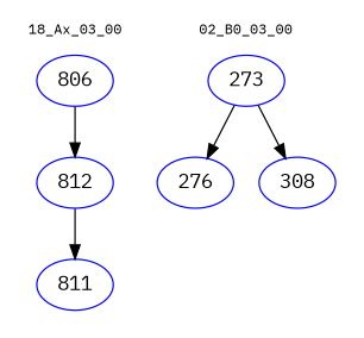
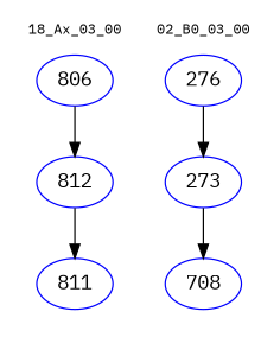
  digraph {
    fontname="IBM Plex Mono"
    node [color=blue fontname="IBM Plex Mono"]
    edge [color=black fontname="IBM Plex Mono"]
    n1 [label=806]
    n2 [label=811]
    n3 [label=812]
    n4 [label=276]
    n5 [label=273]
-   n6 [label=308]
+   n6 [label=708]
    subgraph cluster_1 {
      color=white
      fontsize=10
      label="18_Ax_03_00"
      n1
      n2
      n3
    }
    subgraph cluster_2 {
      color=white
      fontsize=10
      label="02_B0_03_00"
      n4
      n5
      n6
    }
    n1 -> n3
    n3 -> n2
-   n5 -> n4
+   n4 -> n5
    n5 -> n6
  }
